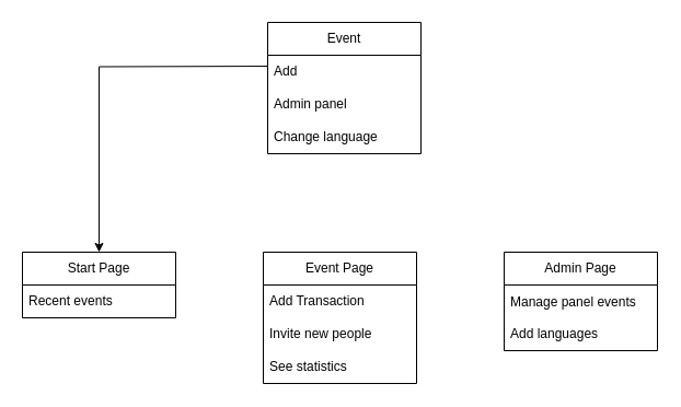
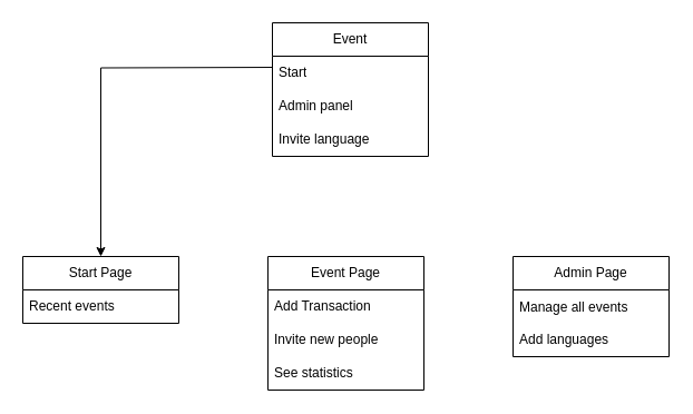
  <mxCell id="0" />
  <mxCell id="1" parent="0" />
  <mxCell id="2" value="Event Page" style="swimlane;fontStyle=0;childLayout=stackLayout;horizontal=1;startSize=30;horizontalStack=0;resizeParent=1;resizeParentMax=0;resizeLast=0;collapsible=1;marginBottom=0;whiteSpace=wrap;html=1;" parent="1" vertex="1"><mxGeometry x="240" y="230" width="140" height="120" as="geometry" /></mxCell>
  <mxCell id="3" value="Add Transaction" style="text;strokeColor=none;fillColor=none;align=left;verticalAlign=middle;spacingLeft=4;spacingRight=4;overflow=hidden;points=[[0,0.5],[1,0.5]];portConstraint=eastwest;rotatable=0;whiteSpace=wrap;html=1;" parent="2" vertex="1"><mxGeometry y="30" width="140" height="30" as="geometry" /></mxCell>
  <mxCell id="4" value="Invite new people" style="text;strokeColor=none;fillColor=none;align=left;verticalAlign=middle;spacingLeft=4;spacingRight=4;overflow=hidden;points=[[0,0.5],[1,0.5]];portConstraint=eastwest;rotatable=0;whiteSpace=wrap;html=1;" parent="2" vertex="1"><mxGeometry y="60" width="140" height="30" as="geometry" /></mxCell>
  <mxCell id="5" value="See statistics" style="text;strokeColor=none;fillColor=none;align=left;verticalAlign=middle;spacingLeft=4;spacingRight=4;overflow=hidden;points=[[0,0.5],[1,0.5]];portConstraint=eastwest;rotatable=0;whiteSpace=wrap;html=1;" parent="2" vertex="1"><mxGeometry y="90" width="140" height="30" as="geometry" /></mxCell>
  <mxCell id="6" value="Start Page" style="swimlane;fontStyle=0;childLayout=stackLayout;horizontal=1;startSize=30;horizontalStack=0;resizeParent=1;resizeParentMax=0;resizeLast=0;collapsible=1;marginBottom=0;whiteSpace=wrap;html=1;" parent="1" vertex="1"><mxGeometry x="20" y="230" width="140" height="60" as="geometry" /></mxCell>
  <mxCell id="7" value="&lt;div&gt;Recent events&lt;/div&gt;" style="text;strokeColor=none;fillColor=none;align=left;verticalAlign=middle;spacingLeft=4;spacingRight=4;overflow=hidden;points=[[0,0.5],[1,0.5]];portConstraint=eastwest;rotatable=0;whiteSpace=wrap;html=1;" parent="6" vertex="1"><mxGeometry y="30" width="140" height="30" as="geometry" /></mxCell>
  <mxCell id="8" value="Admin Page" style="swimlane;fontStyle=0;childLayout=stackLayout;horizontal=1;startSize=30;horizontalStack=0;resizeParent=1;resizeParentMax=0;resizeLast=0;collapsible=1;marginBottom=0;whiteSpace=wrap;html=1;" parent="1" vertex="1"><mxGeometry x="460" y="230" width="140" height="90" as="geometry" /></mxCell>
- <mxCell id="9" value="&lt;div&gt;Manage panel events&lt;/div&gt;&lt;div&gt;&lt;br&gt;&lt;/div&gt;&lt;div&gt;Add languages&lt;/div&gt;" style="text;strokeColor=none;fillColor=none;align=left;verticalAlign=middle;spacingLeft=4;spacingRight=4;overflow=hidden;points=[[0,0.5],[1,0.5]];portConstraint=eastwest;rotatable=0;whiteSpace=wrap;html=1;" parent="8" vertex="1"><mxGeometry y="30" width="140" height="60" as="geometry" /></mxCell>
+ <mxCell id="9" value="&lt;div&gt;Manage all events&lt;/div&gt;&lt;div&gt;&lt;br&gt;&lt;/div&gt;&lt;div&gt;Add languages&lt;/div&gt;" style="text;strokeColor=none;fillColor=none;align=left;verticalAlign=middle;spacingLeft=4;spacingRight=4;overflow=hidden;points=[[0,0.5],[1,0.5]];portConstraint=eastwest;rotatable=0;whiteSpace=wrap;html=1;" parent="8" vertex="1"><mxGeometry y="30" width="140" height="60" as="geometry" /></mxCell>
  <mxCell id="10" style="edgeStyle=orthogonalEdgeStyle;rounded=0;orthogonalLoop=1;jettySize=auto;html=1;" parent="1" target="6" edge="1"><mxGeometry relative="1" as="geometry"><mxPoint x="244" y="60.029" as="sourcePoint" /></mxGeometry></mxCell>
  <mxCell id="11" value="Event" style="swimlane;fontStyle=0;childLayout=stackLayout;horizontal=1;startSize=30;horizontalStack=0;resizeParent=1;resizeParentMax=0;resizeLast=0;collapsible=1;marginBottom=0;whiteSpace=wrap;html=1;" vertex="1" parent="1"><mxGeometry x="244" y="20" width="140" height="120" as="geometry" /></mxCell>
- <mxCell id="12" value="&lt;div&gt;Add&lt;/div&gt;" style="text;strokeColor=none;fillColor=none;align=left;verticalAlign=middle;spacingLeft=4;spacingRight=4;overflow=hidden;points=[[0,0.5],[1,0.5]];portConstraint=eastwest;rotatable=0;whiteSpace=wrap;html=1;" vertex="1" parent="11"><mxGeometry y="30" width="140" height="30" as="geometry" /></mxCell>
+ <mxCell id="12" value="&lt;div&gt;Start&lt;/div&gt;" style="text;strokeColor=none;fillColor=none;align=left;verticalAlign=middle;spacingLeft=4;spacingRight=4;overflow=hidden;points=[[0,0.5],[1,0.5]];portConstraint=eastwest;rotatable=0;whiteSpace=wrap;html=1;" vertex="1" parent="11"><mxGeometry y="30" width="140" height="30" as="geometry" /></mxCell>
  <mxCell id="13" value="&lt;div&gt;Admin panel&lt;/div&gt;" style="text;strokeColor=none;fillColor=none;align=left;verticalAlign=middle;spacingLeft=4;spacingRight=4;overflow=hidden;points=[[0,0.5],[1,0.5]];portConstraint=eastwest;rotatable=0;whiteSpace=wrap;html=1;" vertex="1" parent="11"><mxGeometry y="60" width="140" height="30" as="geometry" /></mxCell>
- <mxCell id="14" value="&lt;div&gt;Change language&lt;/div&gt;" style="text;strokeColor=none;fillColor=none;align=left;verticalAlign=middle;spacingLeft=4;spacingRight=4;overflow=hidden;points=[[0,0.5],[1,0.5]];portConstraint=eastwest;rotatable=0;whiteSpace=wrap;html=1;" vertex="1" parent="11"><mxGeometry y="90" width="140" height="30" as="geometry" /></mxCell>
+ <mxCell id="14" value="&lt;div&gt;Invite language&lt;/div&gt;" style="text;strokeColor=none;fillColor=none;align=left;verticalAlign=middle;spacingLeft=4;spacingRight=4;overflow=hidden;points=[[0,0.5],[1,0.5]];portConstraint=eastwest;rotatable=0;whiteSpace=wrap;html=1;" vertex="1" parent="11"><mxGeometry y="90" width="140" height="30" as="geometry" /></mxCell>
